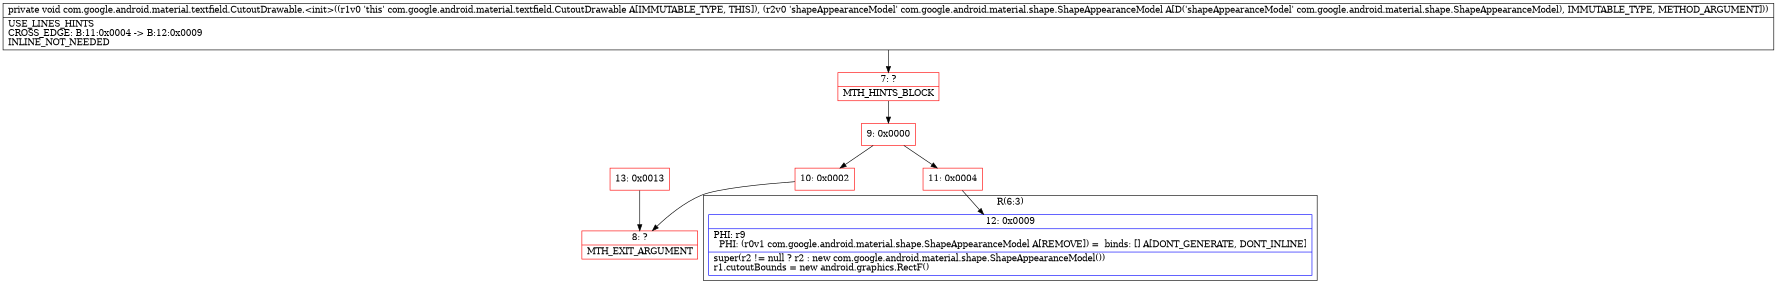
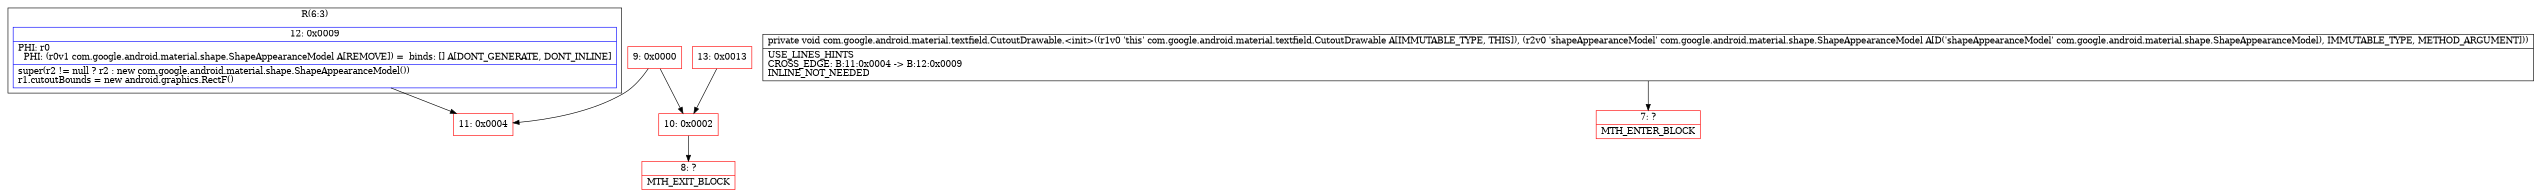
  digraph {
    node [color=red shape=record]
-   n1 [color=blue label="{12\:\ 0x0009|PHI: r9 \l  PHI: (r0v1 com.google.android.material.shape.ShapeAppearanceModel A[REMOVE]) =  binds: [] A[DONT_GENERATE, DONT_INLINE]\l|super(r2 != null ? r2 : new com.google.android.material.shape.ShapeAppearanceModel())\lr1.cutoutBounds = new android.graphics.RectF()\l}"]
+   n1 [color=blue label="{12\:\ 0x0009|PHI: r0 \l  PHI: (r0v1 com.google.android.material.shape.ShapeAppearanceModel A[REMOVE]) =  binds: [] A[DONT_GENERATE, DONT_INLINE]\l|super(r2 != null ? r2 : new com.google.android.material.shape.ShapeAppearanceModel())\lr1.cutoutBounds = new android.graphics.RectF()\l}"]
    n2 [label="{13\:\ 0x0013}"]
-   n3 [label="{8\:\ ?|MTH_EXIT_ARGUMENT\l}"]
-   n4 [label="{7\:\ ?|MTH_HINTS_BLOCK\l}"]
+   n3 [label="{8\:\ ?|MTH_EXIT_BLOCK\l}"]
+   n4 [label="{7\:\ ?|MTH_ENTER_BLOCK\l}"]
    n5 [label="{9\:\ 0x0000}"]
    n6 [label="{10\:\ 0x0002}"]
    n7 [label="{11\:\ 0x0004}"]
    n8 [label="{private void com.google.android.material.textfield.CutoutDrawable.\<init\>((r1v0 'this' com.google.android.material.textfield.CutoutDrawable A[IMMUTABLE_TYPE, THIS]), (r2v0 'shapeAppearanceModel' com.google.android.material.shape.ShapeAppearanceModel A[D('shapeAppearanceModel' com.google.android.material.shape.ShapeAppearanceModel), IMMUTABLE_TYPE, METHOD_ARGUMENT]))  | USE_LINES_HINTS\lCROSS_EDGE: B:11:0x0004 \-\> B:12:0x0009\lINLINE_NOT_NEEDED\l}" color=""]
    subgraph cluster_1 {
      label="R(6:3)"
      n1
    }
-   n2 -> n3
-   n4 -> n5
+   n2 -> n6
    n5 -> n6
    n5 -> n7
    n6 -> n3
-   n7 -> n1
+   n1 -> n7
    n8 -> n4
  }
